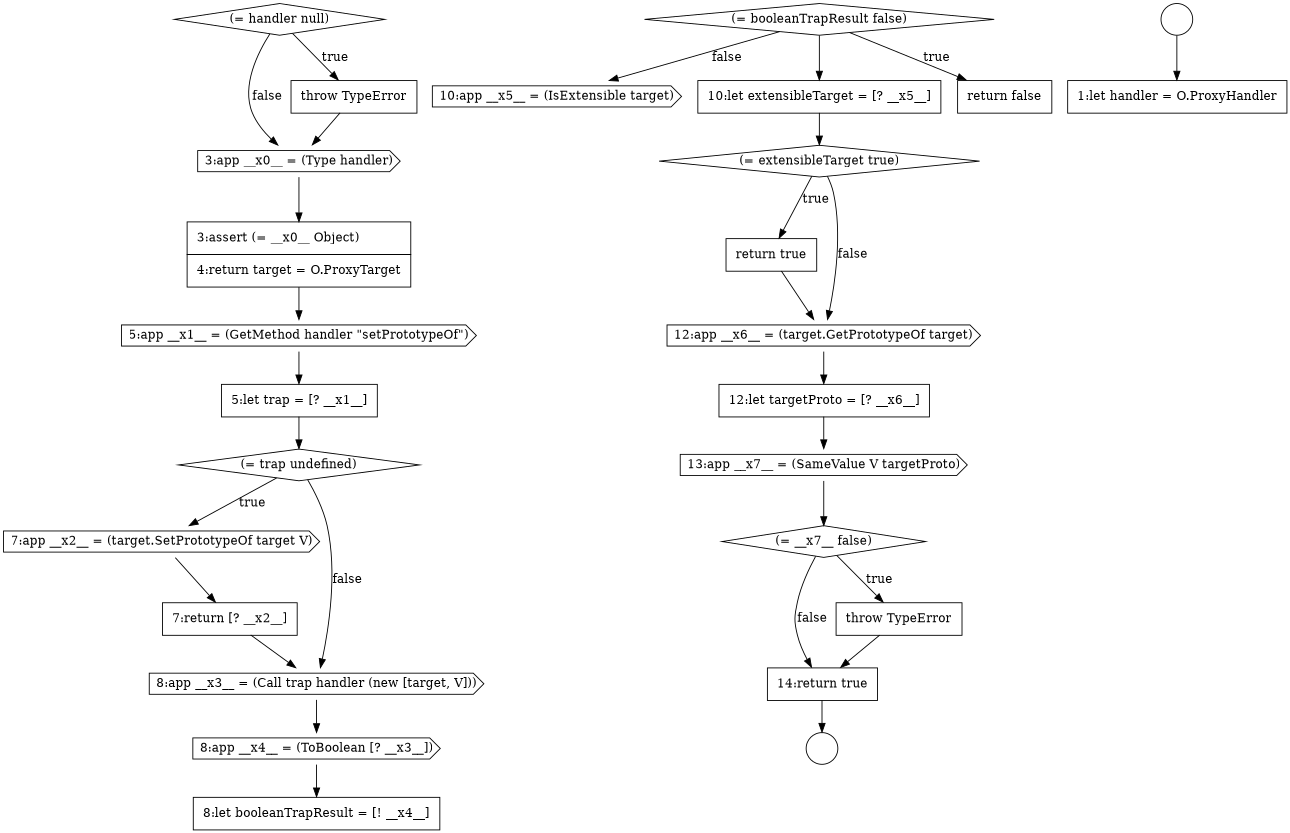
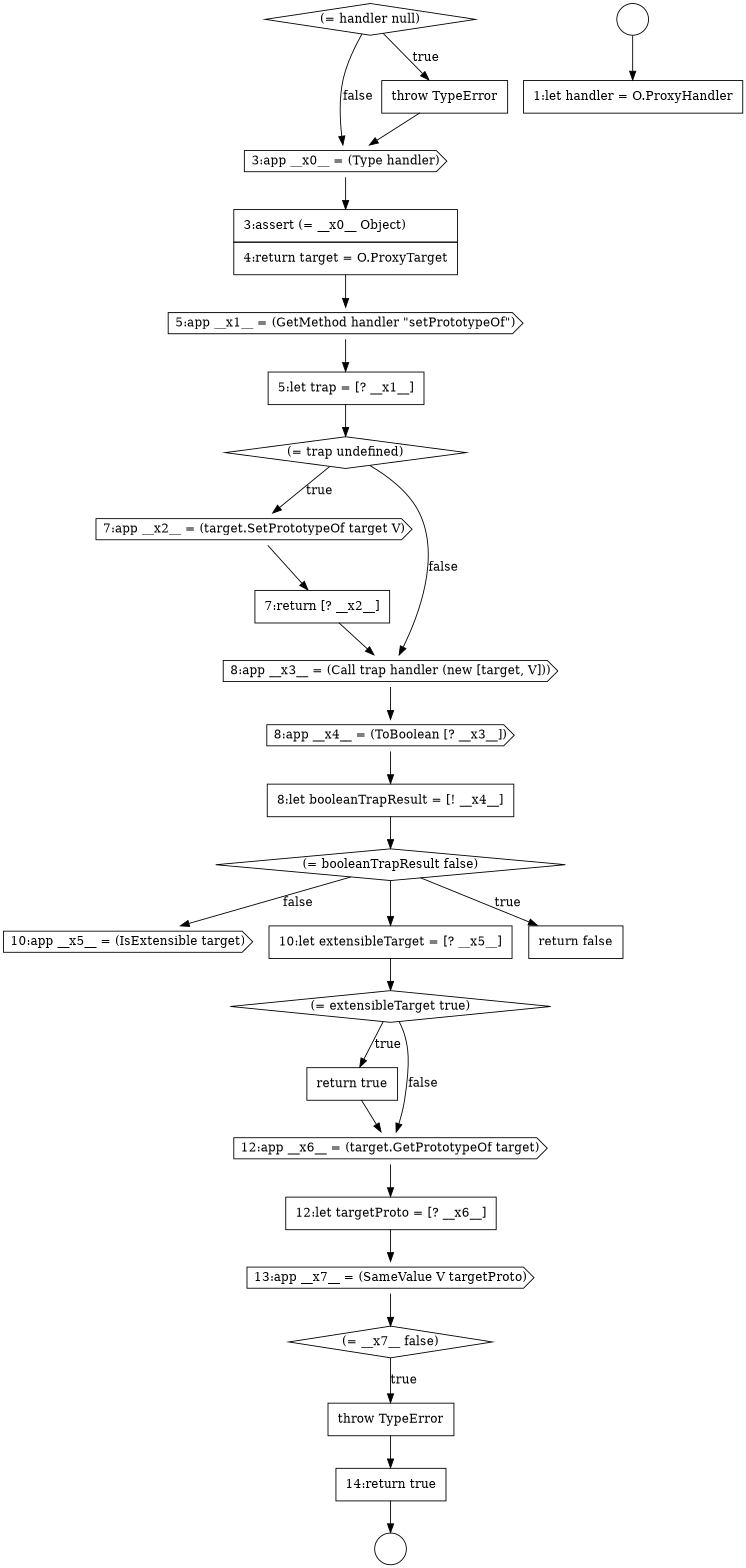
  digraph {
    node [color=black fillcolor=white shape=none style=filled]
    edge [color=black]
    n1 [label=<<font color="black">     <table border="0" cellborder="1" cellspacing="0" cellpadding="10">       <tr><td align="left">3:assert (= __x0__ Object)</td></tr>       <tr><td align="left">4:return target = O.ProxyTarget</td></tr>     </table>   </font>> margin=0]
    n2 [label=<<font color="black">5:app __x1__ = (GetMethod handler &quot;setPrototypeOf&quot;)</font>> shape=cds]
    n3 [label=<<font color="black">     <table border="0" cellborder="1" cellspacing="0" cellpadding="10">       <tr><td align="left">5:let trap = [? __x1__]</td></tr>     </table>   </font>> margin=0]
    n4 [label=" " shape=circle]
    n5 [label=<<font color="black">     <table border="0" cellborder="1" cellspacing="0" cellpadding="10">       <tr><td align="left">return true</td></tr>     </table>   </font>> margin=0]
    n6 [label=<<font color="black">12:app __x6__ = (target.GetPrototypeOf target)</font>> shape=cds]
    n7 [label=<<font color="black">     <table border="0" cellborder="1" cellspacing="0" cellpadding="10">       <tr><td align="left">12:let targetProto = [? __x6__]</td></tr>     </table>   </font>> margin=0]
    n8 [label=<<font color="black">(= trap undefined)</font>> shape=diamond]
    n9 [label=<<font color="black">     <table border="0" cellborder="1" cellspacing="0" cellpadding="10">       <tr><td align="left">14:return true</td></tr>     </table>   </font>> margin=0]
    n10 [label=<<font color="black">13:app __x7__ = (SameValue V targetProto)</font>> shape=cds]
    n11 [label=<<font color="black">(= __x7__ false)</font>> shape=diamond]
    n12 [label=<<font color="black">7:app __x2__ = (target.SetPrototypeOf target V)</font>> shape=cds]
    n13 [label=<<font color="black">8:app __x3__ = (Call trap handler (new [target, V]))</font>> shape=cds]
    n14 [label=<<font color="black">8:app __x4__ = (ToBoolean [? __x3__])</font>> shape=cds]
    n15 [label=<<font color="black">     <table border="0" cellborder="1" cellspacing="0" cellpadding="10">       <tr><td align="left">8:let booleanTrapResult = [! __x4__]</td></tr>     </table>   </font>> margin=0]
    n16 [label=<<font color="black">(= booleanTrapResult false)</font>> shape=diamond]
    n17 [label=<<font color="black">10:app __x5__ = (IsExtensible target)</font>> shape=cds]
    n18 [label=<<font color="black">     <table border="0" cellborder="1" cellspacing="0" cellpadding="10">       <tr><td align="left">10:let extensibleTarget = [? __x5__]</td></tr>     </table>   </font>> margin=0]
    n19 [label=<<font color="black">     <table border="0" cellborder="1" cellspacing="0" cellpadding="10">       <tr><td align="left">return false</td></tr>     </table>   </font>> margin=0]
    n20 [label=<<font color="black">     <table border="0" cellborder="1" cellspacing="0" cellpadding="10">       <tr><td align="left">throw TypeError</td></tr>     </table>   </font>> margin=0]
    n21 [label=<<font color="black">     <table border="0" cellborder="1" cellspacing="0" cellpadding="10">       <tr><td align="left">7:return [? __x2__]</td></tr>     </table>   </font>> margin=0]
    n22 [label=<<font color="black">     <table border="0" cellborder="1" cellspacing="0" cellpadding="10">       <tr><td align="left">1:let handler = O.ProxyHandler</td></tr>     </table>   </font>> margin=0]
    n23 [label=<<font color="black">(= handler null)</font>> shape=diamond]
    n24 [label=<<font color="black">3:app __x0__ = (Type handler)</font>> shape=cds]
    n25 [label=<<font color="black">     <table border="0" cellborder="1" cellspacing="0" cellpadding="10">       <tr><td align="left">throw TypeError</td></tr>     </table>   </font>> margin=0]
    n26 [label=<<font color="black">(= extensibleTarget true)</font>> shape=diamond]
    n27 [label=" " shape=circle]
    n1 -> n2
    n2 -> n3
    n3 -> n8
    n5 -> n6
    n6 -> n7
    n7 -> n10
    n8 -> n12 [label=<<font color="black">true</font>>]
    n8 -> n13 [label=<<font color="black">false</font>>]
    n9 -> n4
    n10 -> n11
-   n11 -> n9 [label=<<font color="black">false</font>>]
    n11 -> n20 [label=<<font color="black">true</font>>]
    n12 -> n21
    n13 -> n14
    n14 -> n15
+   n15 -> n16
    n16 -> n17 [label=<<font color="black">false</font>>]
    n16 -> n18
    n16 -> n19 [label=<<font color="black">true</font>>]
    n18 -> n26
    n20 -> n9
    n21 -> n13
    n23 -> n24 [label=<<font color="black">false</font>>]
    n23 -> n25 [label=<<font color="black">true</font>>]
    n24 -> n1
    n25 -> n24
    n26 -> n5 [label=<<font color="black">true</font>>]
    n26 -> n6 [label=<<font color="black">false</font>>]
    n27 -> n22
  }
